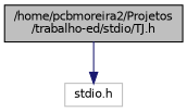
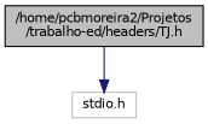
  digraph {
    node [fontname=Helvetica fontsize=10 shape=record style=filled]
-   n1 [color=black fillcolor=grey75 fontcolor=black height=0.2 label="/home/pcbmoreira2/Projetos\l/trabalho-ed/stdio/TJ.h" width=0.4]
+   n1 [color=black fillcolor=grey75 fontcolor=black height=0.2 label="/home/pcbmoreira2/Projetos\l/trabalho-ed/headers/TJ.h" width=0.4]
    n2 [color=grey75 fillcolor=white height=0.2 label="stdio.h" width=0.4]
    n1 -> n2 [color=midnightblue fontname=Helvetica fontsize=10 labelfontname=Helvetica labelfontsize=10 style=solid]
  }
